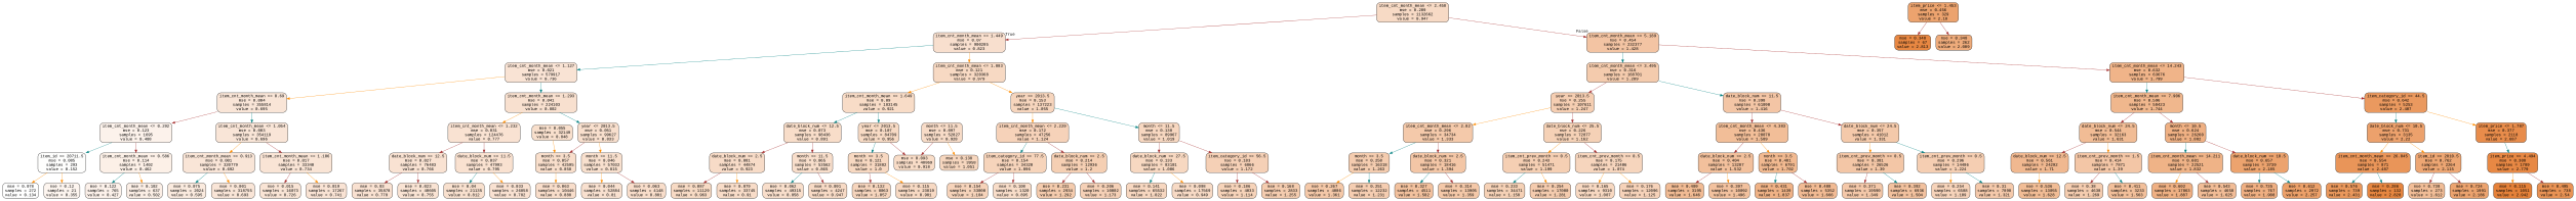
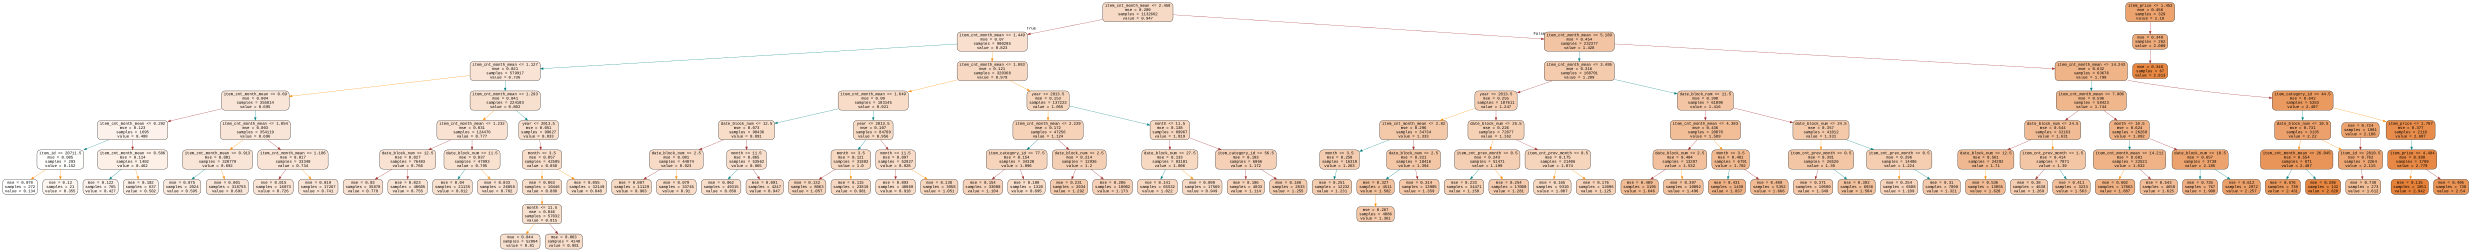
  digraph {
    fontname="Liberation Mono"
    node [color=black fillcolor="#e5813933" fontname="Liberation Mono" shape=box style="filled, rounded"]
    edge [color=brown fontname="Liberation Mono"]
    n1 [fillcolor="#e581394a" label="item_cnt_month_mean <= 2.458\nmse = 0.209\nsamples = 1132662\nvalue = 0.947"]
    n2 [fillcolor="#e581393f" label="item_cnt_month_mean <= 1.449\nmse = 0.07\nsamples = 900285\nvalue = 0.823"]
    n3 [fillcolor="#e5813976" label="item_cnt_month_mean <= 5.189\nmse = 0.454\nsamples = 232377\nvalue = 1.428"]
    n4 [fillcolor="#e5813937" label="item_cnt_month_mean <= 1.127\nmse = 0.021\nsamples = 579917\nvalue = 0.736"]
    n5 [fillcolor="#e581394d" label="item_cnt_month_mean <= 1.883\nmse = 0.121\nsamples = 320368\nvalue = 0.979"]
    n6 [fillcolor="#e5813969" label="item_cnt_month_mean <= 3.495\nmse = 0.316\nsamples = 168701\nvalue = 1.289"]
    n7 [fillcolor="#e5813997" label="item_cnt_month_mean <= 14.243\nmse = 0.632\nsamples = 63676\nvalue = 1.799"]
    n8 [label="item_cnt_month_mean <= 0.69\nmse = 0.004\nsamples = 355814\nvalue = 0.695"]
    n9 [fillcolor="#e581393d" label="item_cnt_month_mean <= 1.293\nmse = 0.041\nsamples = 224103\nvalue = 0.802"]
    n10 [fillcolor="#e5813947" label="item_cnt_month_mean <= 1.649\nmse = 0.09\nsamples = 183145\nvalue = 0.921"]
    n11 [fillcolor="#e5813954" label="year <= 2013.5\nmse = 0.153\nsamples = 137223\nvalue = 1.055"]
    n12 [fillcolor="#e5813919" label="item_cnt_month_mean <= 0.292\nmse = 0.123\nsamples = 1695\nvalue = 0.408"]
    n13 [label="item_cnt_month_mean <= 1.054\nmse = 0.003\nsamples = 354119\nvalue = 0.696"]
    n14 [fillcolor="#e581393a" label="item_cnt_month_mean <= 1.232\nmse = 0.031\nsamples = 124476\nvalue = 0.777"]
    n15 [fillcolor="#e5813940" label="year <= 2013.5\nmse = 0.051\nsamples = 99627\nvalue = 0.833"]
    n16 [fillcolor="#e5813902" label="item_id <= 20711.5\nmse = 0.085\nsamples = 293\nvalue = 0.152"]
    n17 [fillcolor="#e581391e" label="item_cnt_month_mean <= 0.586\nmse = 0.114\nsamples = 1402\nvalue = 0.462"]
    n18 [label="item_cnt_month_mean <= 0.913\nmse = 0.001\nsamples = 320779\nvalue = 0.692"]
    n19 [fillcolor="#e5813936" label="item_cnt_month_mean <= 1.106\nmse = 0.017\nsamples = 33340\nvalue = 0.734"]
    n20 [fillcolor="#e5813900" label="mse = 0.078\nsamples = 272\nvalue = 0.134"]
    n21 [fillcolor="#e5813914" label="mse = 0.12\nsamples = 21\nvalue = 0.355"]
    n22 [fillcolor="#e581391b" label="mse = 0.122\nsamples = 765\nvalue = 0.427"]
    n23 [fillcolor="#e5813921" label="mse = 0.102\nsamples = 637\nvalue = 0.502"]
    n24 [fillcolor="#e581392a" label="mse = 0.075\nsamples = 2024\nvalue = 0.595"]
    n25 [label="mse = 0.001\nsamples = 318755\nvalue = 0.693"]
    n26 [fillcolor="#e5813936" label="mse = 0.015\nsamples = 16073\nvalue = 0.726"]
    n27 [fillcolor="#e5813937" label="mse = 0.019\nsamples = 17267\nvalue = 0.741"]
    n28 [fillcolor="#e5813939" label="date_block_num <= 12.5\nmse = 0.027\nsamples = 76483\nvalue = 0.766"]
    n29 [fillcolor="#e581393c" label="date_block_num <= 11.5\nmse = 0.037\nsamples = 47993\nvalue = 0.795"]
    n30 [fillcolor="#e5813942" label="month <= 3.5\nmse = 0.057\nsamples = 42595\nvalue = 0.858"]
    n31 [fillcolor="#e581393e" label="month <= 11.5\nmse = 0.046\nsamples = 57032\nvalue = 0.815"]
    n32 [fillcolor="#e581393b" label="mse = 0.03\nsamples = 35878\nvalue = 0.778"]
    n33 [fillcolor="#e5813938" label="mse = 0.023\nsamples = 40605\nvalue = 0.755"]
    n34 [fillcolor="#e581393e" label="mse = 0.04\nsamples = 21135\nvalue = 0.812"]
    n35 [fillcolor="#e581393b" label="mse = 0.033\nsamples = 26858\nvalue = 0.782"]
    n36 [fillcolor="#e5813944" label="mse = 0.063\nsamples = 10446\nvalue = 0.888"]
    n37 [fillcolor="#e5813941" label="mse = 0.055\nsamples = 32149\nvalue = 0.848"]
    n38 [fillcolor="#e581393d" label="mse = 0.044\nsamples = 52884\nvalue = 0.81"]
    n39 [fillcolor="#e5813944" label="mse = 0.063\nsamples = 4148\nvalue = 0.881"]
    n40 [fillcolor="#e5813945" label="date_block_num <= 12.5\nmse = 0.073\nsamples = 98436\nvalue = 0.891"]
    n41 [fillcolor="#e581394b" label="year <= 2013.5\nmse = 0.107\nsamples = 84709\nvalue = 0.956"]
    n42 [fillcolor="#e581395a" label="item_cnt_month_mean <= 2.229\nmse = 0.172\nsamples = 47256\nvalue = 1.124"]
    n43 [fillcolor="#e5813950" label="month <= 11.5\nmse = 0.138\nsamples = 89967\nvalue = 1.019"]
    n44 [fillcolor="#e5813948" label="date_block_num <= 2.5\nmse = 0.081\nsamples = 44874\nvalue = 0.923"]
    n45 [fillcolor="#e5813942" label="month <= 11.5\nmse = 0.065\nsamples = 53562\nvalue = 0.865"]
    n46 [fillcolor="#e581394f" label="month <= 3.5\nmse = 0.121\nsamples = 31882\nvalue = 1.0"]
    n47 [fillcolor="#e5813948" label="month <= 11.5\nmse = 0.097\nsamples = 52827\nvalue = 0.928"]
    n48 [fillcolor="#e581394b" label="mse = 0.087\nsamples = 11129\nvalue = 0.963"]
    n49 [fillcolor="#e5813946" label="mse = 0.079\nsamples = 33745\nvalue = 0.91"]
    n50 [fillcolor="#e5813942" label="mse = 0.062\nsamples = 49315\nvalue = 0.858"]
    n51 [fillcolor="#e581394a" label="mse = 0.091\nsamples = 4247\nvalue = 0.947"]
    n52 [fillcolor="#e5813954" label="mse = 0.132\nsamples = 8063\nvalue = 1.057"]
    n53 [fillcolor="#e581394d" label="mse = 0.115\nsamples = 23819\nvalue = 0.981"]
    n54 [fillcolor="#e5813947" label="mse = 0.093\nsamples = 48869\nvalue = 0.918"]
    n55 [fillcolor="#e5813953" label="mse = 0.138\nsamples = 3958\nvalue = 1.051"]
    n56 [fillcolor="#e5813957" label="item_category_id <= 77.5\nmse = 0.154\nsamples = 34320\nvalue = 1.096"]
    n57 [fillcolor="#e5813961" label="date_block_num <= 2.5\nmse = 0.214\nsamples = 12936\nvalue = 1.2"]
    n58 [fillcolor="#e581394f" label="date_block_num <= 27.5\nmse = 0.133\nsamples = 83101\nvalue = 1.006"]
    n59 [fillcolor="#e581395e" label="item_category_id <= 56.5\nmse = 0.183\nsamples = 6866\nvalue = 1.172"]
    n60 [fillcolor="#e5813958" label="mse = 0.154\nsamples = 33000\nvalue = 1.104"]
    n61 [fillcolor="#e5813945" label="mse = 0.108\nsamples = 1320\nvalue = 0.895"]
    n62 [fillcolor="#e5813969" label="mse = 0.231\nsamples = 2934\nvalue = 1.292"]
    n63 [fillcolor="#e581395e" label="mse = 0.206\nsamples = 10002\nvalue = 1.173"]
    n64 [fillcolor="#e5813951" label="mse = 0.141\nsamples = 65532\nvalue = 1.022"]
    n65 [fillcolor="#e581394a" label="mse = 0.098\nsamples = 17569\nvalue = 0.949"]
    n66 [fillcolor="#e5813959" label="mse = 0.186\nsamples = 4033\nvalue = 1.114"]
    n67 [fillcolor="#e5813966" label="mse = 0.168\nsamples = 2833\nvalue = 1.255"]
    n68 [fillcolor="#e5813962" label="year <= 2013.5\nmse = 0.255\nsamples = 107611\nvalue = 1.247"]
    n69 [fillcolor="#e5813974" label="date_block_num <= 11.5\nmse = 0.398\nsamples = 61090\nvalue = 1.416"]
    n70 [fillcolor="#e5813992" label="item_cnt_month_mean <= 7.906\nmse = 0.596\nsamples = 58423\nvalue = 1.744"]
    n71 [fillcolor="#e58139ce" label="item_category_id <= 44.5\nmse = 0.642\nsamples = 5253\nvalue = 2.407"]
    n72 [fillcolor="#e581396d" label="item_cnt_month_mean <= 2.82\nmse = 0.296\nsamples = 34734\nvalue = 1.333"]
    n73 [fillcolor="#e581395d" label="date_block_num <= 25.5\nmse = 0.226\nsamples = 72877\nvalue = 1.162"]
    n74 [fillcolor="#e5813984" label="item_cnt_month_mean <= 4.383\nmse = 0.436\nsamples = 20078\nvalue = 1.589"]
    n75 [fillcolor="#e581396d" label="date_block_num <= 24.5\nmse = 0.357\nsamples = 41012\nvalue = 1.331"]
    n76 [fillcolor="#e5813967" label="month <= 3.5\nmse = 0.258\nsamples = 16318\nvalue = 1.263"]
    n77 [fillcolor="#e5813972" label="date_block_num <= 2.5\nmse = 0.321\nsamples = 18416\nvalue = 1.394"]
    n78 [fillcolor="#e5813961" label="item_cnt_prev_month <= 0.5\nmse = 0.243\nsamples = 51471\nvalue = 1.199"]
    n79 [fillcolor="#e5813955" label="item_cnt_prev_month <= 0.5\nmse = 0.175\nsamples = 21406\nvalue = 1.074"]
    n80 [fillcolor="#e581396f" label="mse = 0.267\nsamples = 4086\nvalue = 1.361"]
    n81 [fillcolor="#e5813964" label="mse = 0.251\nsamples = 12232\nvalue = 1.231"]
    n82 [fillcolor="#e581397c" label="mse = 0.327\nsamples = 4511\nvalue = 1.502"]
    n83 [fillcolor="#e581396f" label="mse = 0.314\nsamples = 13905\nvalue = 1.359"]
    n84 [fillcolor="#e581395d" label="mse = 0.233\nsamples = 34471\nvalue = 1.158"]
    n85 [fillcolor="#e5813968" label="mse = 0.254\nsamples = 17000\nvalue = 1.281"]
    n86 [fillcolor="#e581394f" label="mse = 0.165\nsamples = 9310\nvalue = 1.007"]
    n87 [fillcolor="#e581395a" label="mse = 0.176\nsamples = 12096\nvalue = 1.125"]
    n88 [fillcolor="#e581397f" label="date_block_num <= 2.5\nmse = 0.404\nsamples = 13287\nvalue = 1.532"]
    n89 [fillcolor="#e581398e" label="month <= 3.5\nmse = 0.481\nsamples = 6791\nvalue = 1.702"]
    n90 [fillcolor="#e5813972" label="item_cnt_prev_month <= 0.5\nmse = 0.381\nsamples = 26526\nvalue = 1.39"]
    n91 [fillcolor="#e5813963" label="item_cnt_prev_month <= 0.5\nmse = 0.296\nsamples = 14486\nvalue = 1.224"]
    n92 [fillcolor="#e5813989" label="mse = 0.409\nsamples = 3195\nvalue = 1.646"]
    n93 [fillcolor="#e581397c" label="mse = 0.397\nsamples = 10092\nvalue = 1.496"]
    n94 [fillcolor="#e581399b" label="mse = 0.431\nsamples = 1439\nvalue = 1.837"]
    n95 [fillcolor="#e581398b" label="mse = 0.488\nsamples = 5352\nvalue = 1.666"]
    n96 [fillcolor="#e581396e" label="mse = 0.371\nsamples = 19590\nvalue = 1.349"]
    n97 [fillcolor="#e581397c" label="mse = 0.392\nsamples = 6936\nvalue = 1.504"]
    n98 [fillcolor="#e5813958" label="mse = 0.254\nsamples = 6588\nvalue = 1.109"]
    n99 [fillcolor="#e581396c" label="mse = 0.31\nsamples = 7898\nvalue = 1.321"]
    n100 [fillcolor="#e5813988" label="date_block_num <= 24.5\nmse = 0.544\nsamples = 32163\nvalue = 1.631"]
    n101 [fillcolor="#e581399f" label="month <= 10.5\nmse = 0.624\nsamples = 26260\nvalue = 1.882"]
    n102 [fillcolor="#e58139bd" label="date_block_num <= 10.5\nmse = 0.731\nsamples = 3135\nvalue = 2.22"]
    n103 [fillcolor="#e58139e8" label="item_price <= 1.787\nmse = 0.377\nsamples = 2118\nvalue = 2.687"]
    n104 [fillcolor="#e581398f" label="date_block_num <= 12.5\nmse = 0.561\nsamples = 24292\nvalue = 1.71"]
    n105 [fillcolor="#e5813972" label="item_cnt_prev_month <= 1.5\nmse = 0.414\nsamples = 7871\nvalue = 1.39"]
    n106 [fillcolor="#e581399a" label="item_cnt_month_mean <= 14.211\nmse = 0.601\nsamples = 22521\nvalue = 1.832"]
    n107 [fillcolor="#e58139ba" label="date_block_num <= 10.5\nmse = 0.657\nsamples = 3739\nvalue = 2.185"]
    n108 [fillcolor="#e5813988" label="mse = 0.536\nsamples = 13055\nvalue = 1.628"]
    n109 [fillcolor="#e5813967" label="mse = 0.38\nsamples = 4638\nvalue = 1.269"]
    n110 [fillcolor="#e5813982" label="mse = 0.411\nsamples = 3233\nvalue = 1.563"]
    n111 [fillcolor="#e581399f" label="mse = 0.602\nsamples = 17863\nvalue = 1.887"]
    n112 [fillcolor="#e5813987" label="mse = 0.543\nsamples = 4658\nvalue = 1.625"]
    n113 [fillcolor="#e58139a1" label="mse = 0.735\nsamples = 767\nvalue = 1.908"]
    n114 [fillcolor="#e58139c1" label="mse = 0.612\nsamples = 2972\nvalue = 2.257"]
    n115 [fillcolor="#e58139d6" label="item_cnt_month_mean <= 26.045\nmse = 0.554\nsamples = 871\nvalue = 2.487"]
    n116 [fillcolor="#e58139b4" label="item_id <= 2810.5\nmse = 0.762\nsamples = 2264\nvalue = 2.115"]
    n117 [fillcolor="#e58139f0" label="item_price <= 4.494\nmse = 0.308\nsamples = 1789\nvalue = 2.779"]
    n118 [fillcolor="#e58139d1" label="mse = 0.576\nsamples = 739\nvalue = 2.431"]
    n119 [fillcolor="#e58139f5" label="mse = 0.286\nsamples = 132\nvalue = 2.828"]
    n120 [fillcolor="#e5813986" label="mse = 0.738\nsamples = 273\nvalue = 1.612"]
    n121 [fillcolor="#e58139ba" label="mse = 0.724\nsamples = 1991\nvalue = 2.186"]
    n122 [fillcolor="#e58139ba" label="item_price <= 1.453\nmse = 0.456\nsamples = 329\nvalue = 2.18"]
    n123 [fillcolor="#e58139f3" label="mse = 0.348\nsamples = 67\nvalue = 2.813"]
    n124 [fillcolor="#e58139aa" label="mse = 0.348\nsamples = 262\nvalue = 2.009"]
    n125 [fillcolor="#e58139ff" label="mse = 0.115\nsamples = 1051\nvalue = 2.942"]
    n126 [fillcolor="#e58139db" label="mse = 0.495\nsamples = 738\nvalue = 2.54"]
    n1 -> n2 [headlabel=True labelangle=45 labeldistance=2.5]
    n1 -> n3 [headlabel=False labelangle=-45 labeldistance=2.5]
    n2 -> n4 [color=teal]
    n2 -> n5 [color=darkorange]
    n3 -> n6 [color=teal]
    n3 -> n7
    n4 -> n8 [color=darkorange]
    n4 -> n9 [color=teal]
    n5 -> n10 [color=darkorange]
    n5 -> n11 [color=darkorange]
    n6 -> n68
    n6 -> n69 [color=teal]
    n7 -> n70 [color=teal]
    n7 -> n71
    n8 -> n12
    n8 -> n13 [color=teal]
    n9 -> n14 [color=darkorange]
    n9 -> n15 [color=teal]
    n10 -> n40 [color=teal]
    n10 -> n41 [color=teal]
    n11 -> n42 [color=darkorange]
    n11 -> n43 [color=teal]
    n12 -> n16 [color=teal]
    n12 -> n17
    n13 -> n18 [color=darkorange]
    n13 -> n19
    n14 -> n28
    n14 -> n29
    n15 -> n30
-   n15 -> n31 [color=darkorange]
+   n36 -> n31 [color=darkorange]
    n16 -> n20 [color=darkorange]
    n16 -> n21 [color=darkorange]
    n17 -> n22 [color=teal]
    n17 -> n23 [color=darkorange]
    n18 -> n24 [color=teal]
    n18 -> n25 [color=darkorange]
    n19 -> n26
    n19 -> n27 [color=darkorange]
    n28 -> n32
    n28 -> n33
    n29 -> n34 [color=teal]
    n29 -> n35 [color=darkorange]
    n30 -> n36 [color=darkorange]
-   n37 -> n30 [color=darkorange]
+   n30 -> n37 [color=darkorange]
    n31 -> n38 [color=darkorange]
    n31 -> n39
    n40 -> n44
    n40 -> n45
    n41 -> n46 [color=teal]
-   n41 -> n54
+   n41 -> n47
    n42 -> n56 [color=teal]
    n42 -> n57
    n43 -> n58
    n43 -> n59
    n44 -> n48
    n44 -> n49 [color=darkorange]
    n45 -> n50 [color=teal]
    n45 -> n51
    n46 -> n52
    n46 -> n53 [color=darkorange]
    n47 -> n54
    n47 -> n55 [color=darkorange]
    n56 -> n60
    n56 -> n61
    n57 -> n62
    n57 -> n63
    n58 -> n64 [color=teal]
    n58 -> n65 [color=darkorange]
    n59 -> n66
    n59 -> n67
    n68 -> n72 [color=darkorange]
    n68 -> n73
    n69 -> n74
    n69 -> n75
    n70 -> n100
    n70 -> n101
    n71 -> n102 [color=teal]
    n71 -> n103 [color=darkorange]
    n72 -> n76 [color=teal]
    n72 -> n77
    n73 -> n78 [color=darkorange]
    n73 -> n79
    n74 -> n88
    n74 -> n89 [color=darkorange]
    n75 -> n90 [color=darkorange]
    n75 -> n91 [color=teal]
-   n76 -> n80 [color=darkorange]
+   n82 -> n80 [color=darkorange]
    n76 -> n81 [color=teal]
    n77 -> n82 [color=teal]
    n77 -> n83
    n78 -> n84 [color=teal]
    n78 -> n85 [color=darkorange]
    n79 -> n86 [color=darkorange]
    n79 -> n87 [color=darkorange]
    n88 -> n92
    n88 -> n93 [color=darkorange]
    n89 -> n94 [color=teal]
    n89 -> n95
    n90 -> n96
    n90 -> n97 [color=teal]
    n91 -> n98 [color=darkorange]
    n91 -> n99 [color=teal]
    n100 -> n104
    n100 -> n105 [color=darkorange]
    n101 -> n106 [color=teal]
    n101 -> n107
    n102 -> n115 [color=darkorange]
    n102 -> n116 [color=darkorange]
    n103 -> n117 [color=teal]
    n104 -> n108 [color=darkorange]
    n105 -> n109
    n105 -> n110 [color=teal]
    n106 -> n111 [color=darkorange]
    n106 -> n112
    n107 -> n113 [color=teal]
    n107 -> n114 [color=teal]
    n115 -> n118 [color=teal]
    n115 -> n119 [color=teal]
    n116 -> n120
-   n116 -> n121
+   n121 -> n116
    n117 -> n125 [color=darkorange]
    n117 -> n126
-   n122 -> n123
+   n124 -> n123
    n122 -> n124
  }
